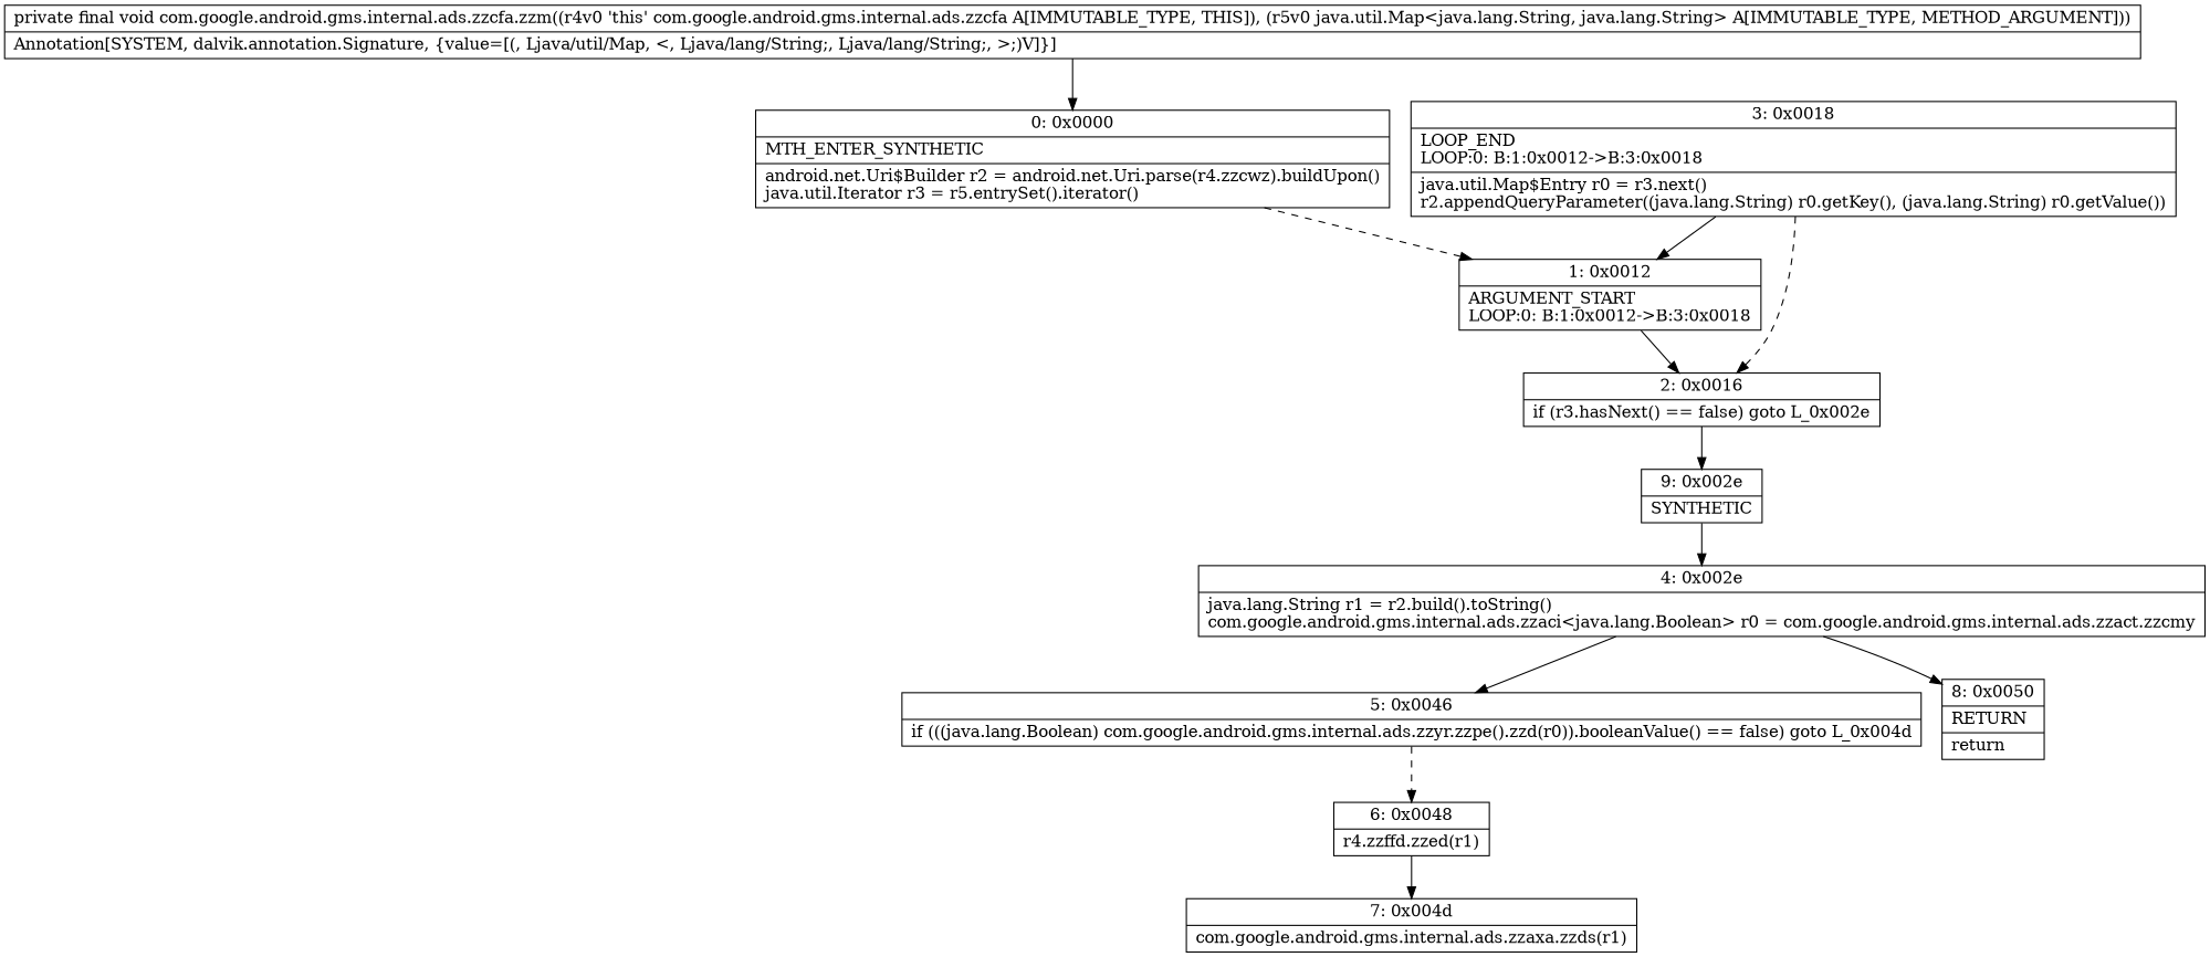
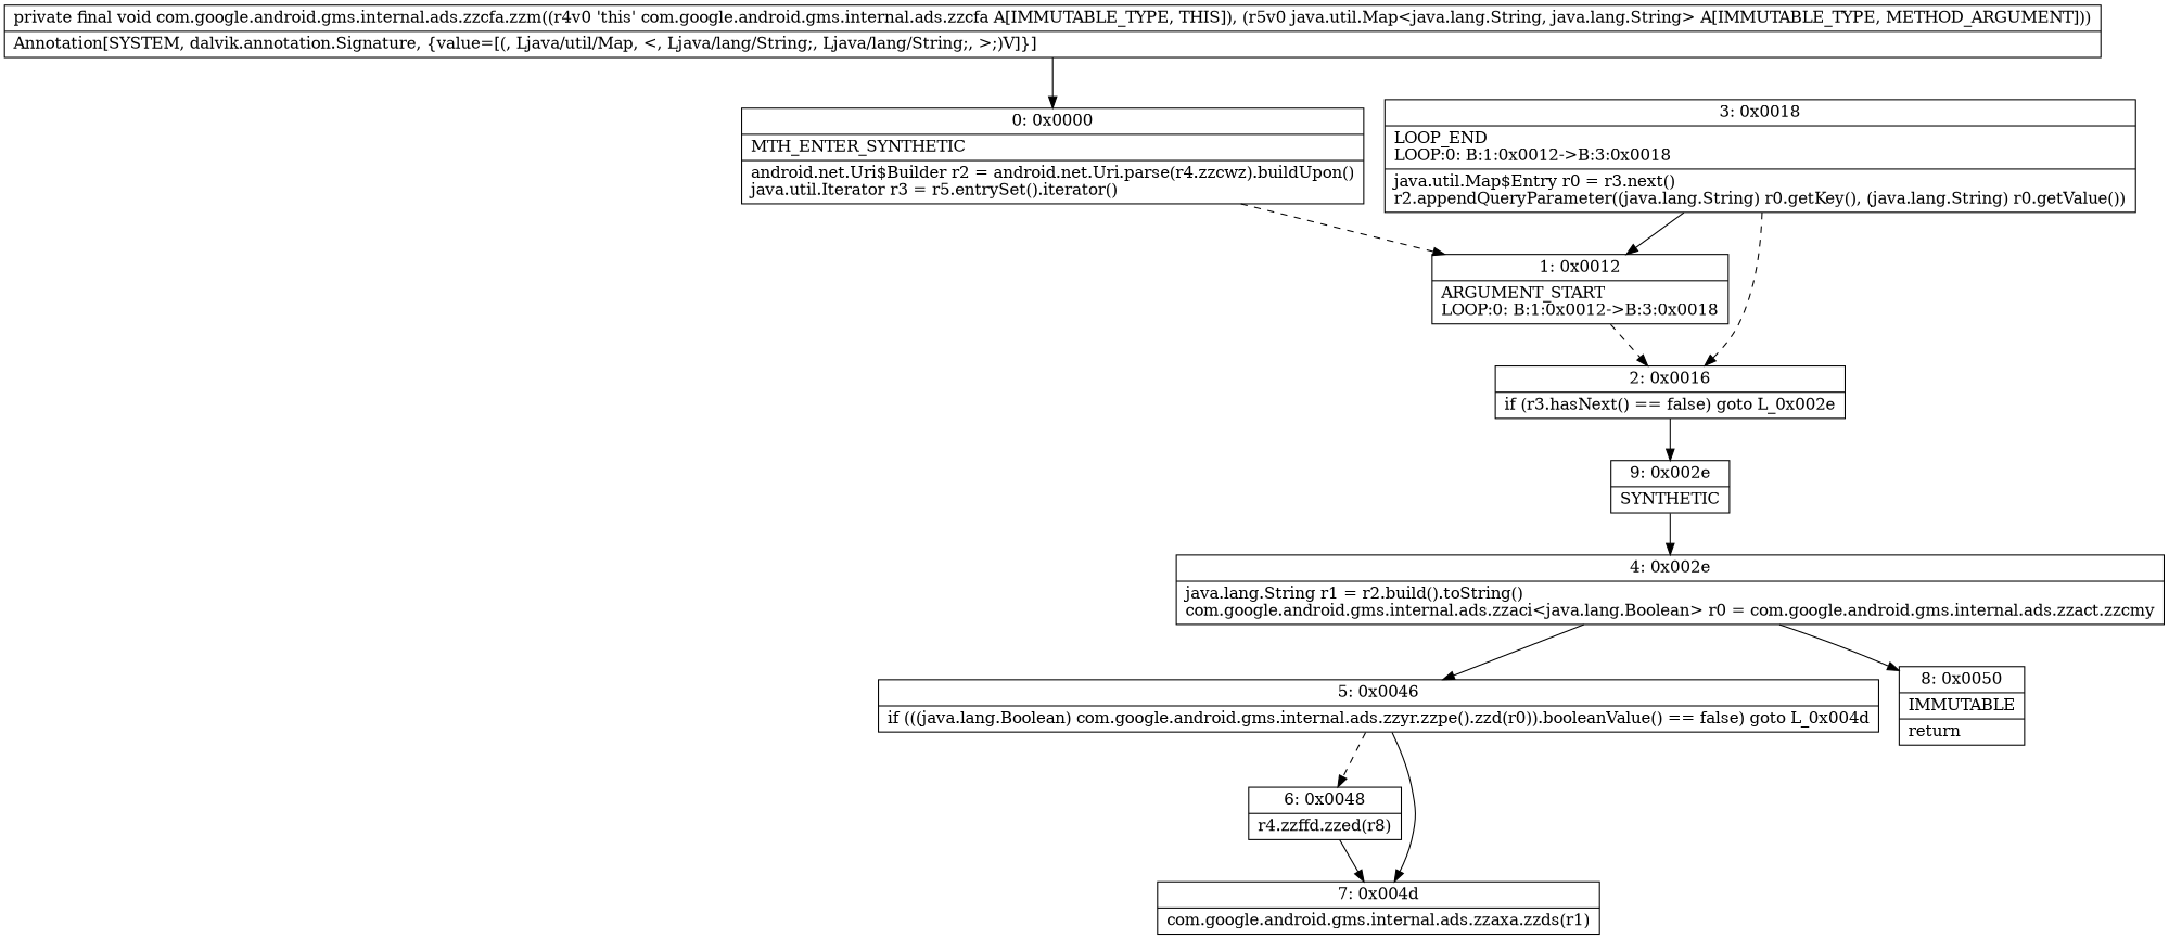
  digraph {
    node [shape=record]
    n1 [label="{0\:\ 0x0000|MTH_ENTER_SYNTHETIC\l|android.net.Uri$Builder r2 = android.net.Uri.parse(r4.zzcwz).buildUpon()\ljava.util.Iterator r3 = r5.entrySet().iterator()\l}"]
    n2 [label="{1\:\ 0x0012|ARGUMENT_START\lLOOP:0: B:1:0x0012\-\>B:3:0x0018\l}"]
    n3 [label="{2\:\ 0x0016|if (r3.hasNext() == false) goto L_0x002e\l}"]
    n4 [label="{9\:\ 0x002e|SYNTHETIC\l}"]
    n5 [label="{3\:\ 0x0018|LOOP_END\lLOOP:0: B:1:0x0012\-\>B:3:0x0018\l|java.util.Map$Entry r0 = r3.next()\lr2.appendQueryParameter((java.lang.String) r0.getKey(), (java.lang.String) r0.getValue())\l}"]
    n6 [label="{4\:\ 0x002e|java.lang.String r1 = r2.build().toString()\lcom.google.android.gms.internal.ads.zzaci\<java.lang.Boolean\> r0 = com.google.android.gms.internal.ads.zzact.zzcmy\l}"]
    n7 [label="{5\:\ 0x0046|if (((java.lang.Boolean) com.google.android.gms.internal.ads.zzyr.zzpe().zzd(r0)).booleanValue() == false) goto L_0x004d\l}"]
-   n8 [label="{8\:\ 0x0050|RETURN\l|return\l}"]
-   n9 [label="{6\:\ 0x0048|r4.zzffd.zzed(r1)\l}"]
+   n8 [label="{8\:\ 0x0050|IMMUTABLE\l|return\l}"]
+   n9 [label="{6\:\ 0x0048|r4.zzffd.zzed(r8)\l}"]
    n10 [label="{7\:\ 0x004d|com.google.android.gms.internal.ads.zzaxa.zzds(r1)\l}"]
    n11 [label="{private final void com.google.android.gms.internal.ads.zzcfa.zzm((r4v0 'this' com.google.android.gms.internal.ads.zzcfa A[IMMUTABLE_TYPE, THIS]), (r5v0 java.util.Map\<java.lang.String, java.lang.String\> A[IMMUTABLE_TYPE, METHOD_ARGUMENT]))  | Annotation[SYSTEM, dalvik.annotation.Signature, \{value=[(, Ljava\/util\/Map, \<, Ljava\/lang\/String;, Ljava\/lang\/String;, \>;)V]\}]\l}"]
    n1 -> n2 [style=dashed]
-   n2 -> n3
+   n2 -> n3 [style=dashed]
    n3 -> n4
    n4 -> n6
    n5 -> n2
    n5 -> n3 [style=dashed]
    n6 -> n7
    n6 -> n8
    n7 -> n9 [style=dashed]
+   n7 -> n10
    n9 -> n10
    n11 -> n1
  }
